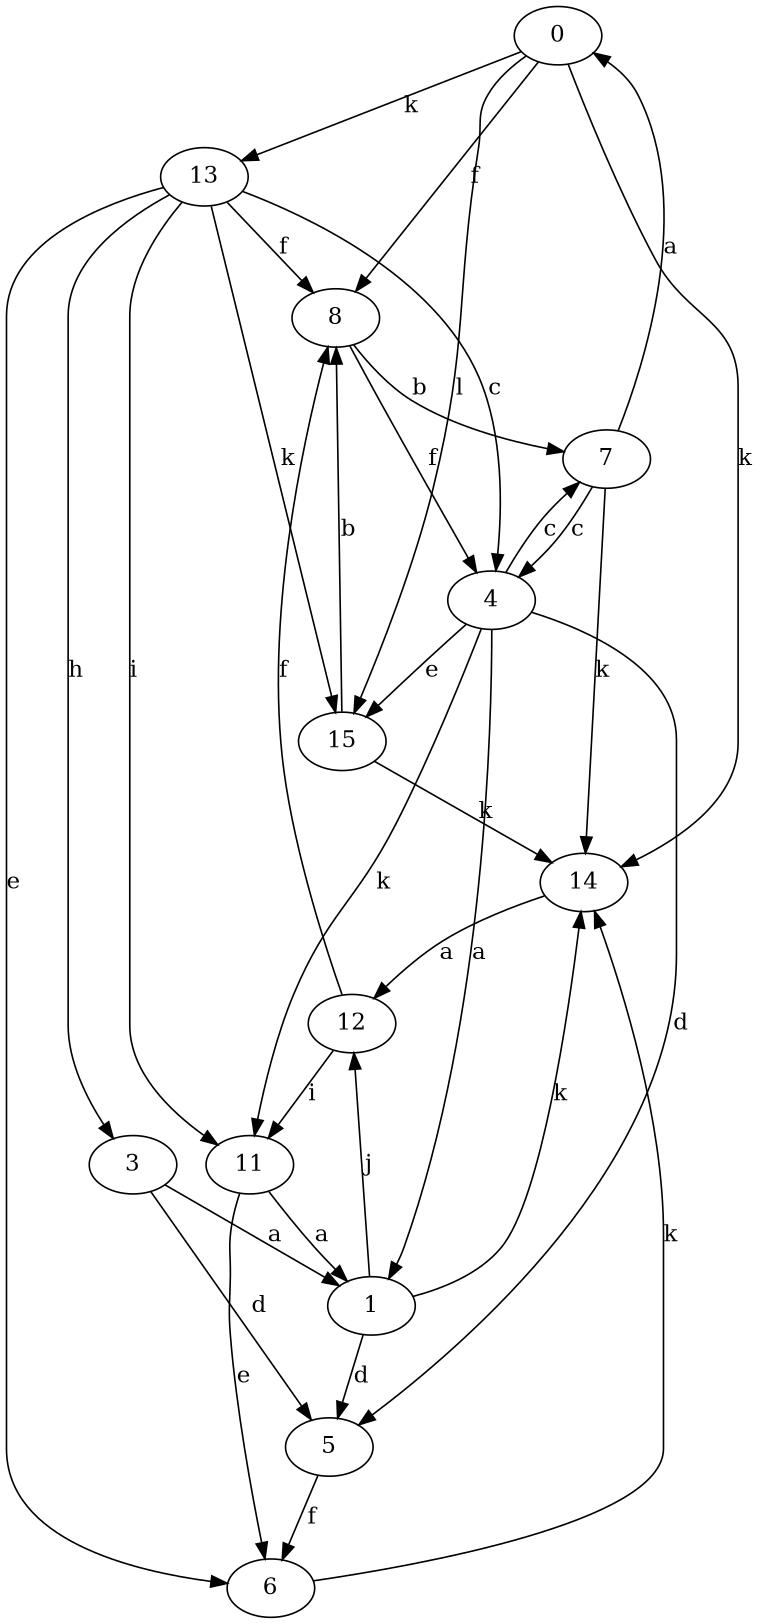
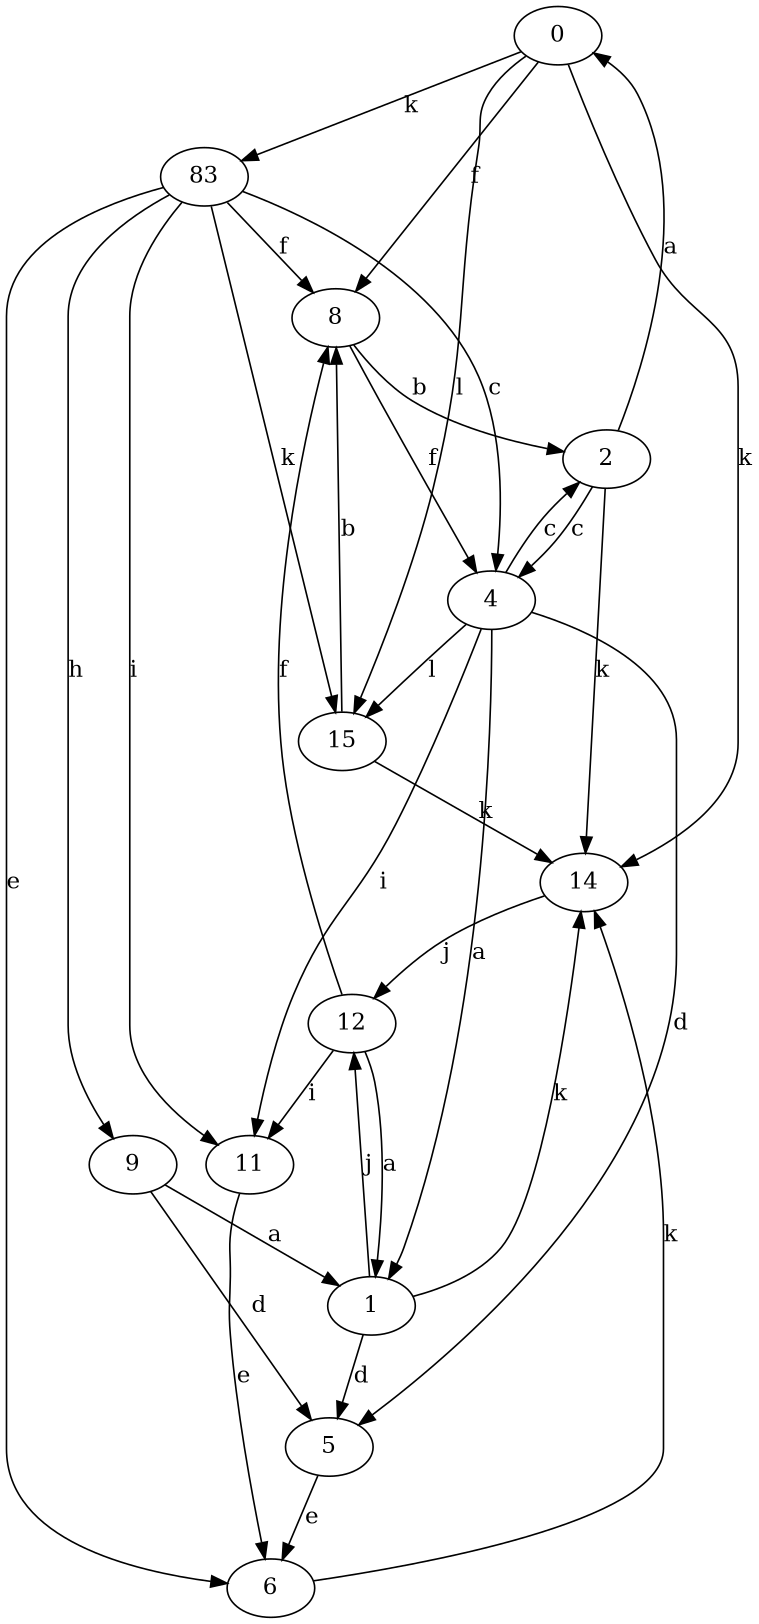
  strict digraph {
    0
    8
-   13
+   13 [label=83]
    14
    15
-   2 [label=7]
+   2
    4
    11
    6
-   9 [label=3]
+   9
    12
    1
    5
    0 -> 8 [label=f]
    0 -> 13 [label=k]
    0 -> 14 [label=k]
    0 -> 15 [label=l]
    8 -> 2 [label=b]
    8 -> 4 [label=f]
    13 -> 8 [label=f]
    13 -> 15 [label=k]
    13 -> 4 [label=c]
    13 -> 11 [label=i]
    13 -> 6 [label=e]
    13 -> 9 [label=h]
-   14 -> 12 [label=a]
+   14 -> 12 [label=j]
    15 -> 8 [label=b]
    15 -> 14 [label=k]
    2 -> 0 [label=a]
    2 -> 14 [label=k]
    2 -> 4 [label=c]
-   4 -> 15 [label=e]
+   4 -> 15 [label=l]
    4 -> 2 [label=c]
-   4 -> 11 [label=k]
+   4 -> 11 [label=i]
    4 -> 1 [label=a]
    4 -> 5 [label=d]
    11 -> 6 [label=e]
    6 -> 14 [label=k]
    9 -> 1 [label=a]
    9 -> 5 [label=d]
    12 -> 8 [label=f]
    12 -> 11 [label=i]
-   11 -> 1 [label=a]
+   12 -> 1 [label=a]
    1 -> 14 [label=k]
    1 -> 12 [label=j]
    1 -> 5 [label=d]
-   5 -> 6 [label=f]
+   5 -> 6 [label=e]
  }
